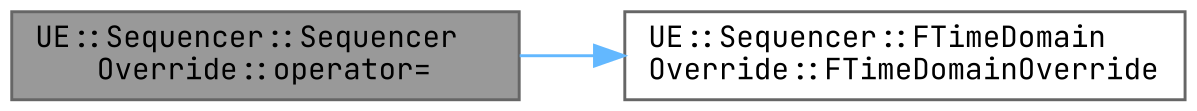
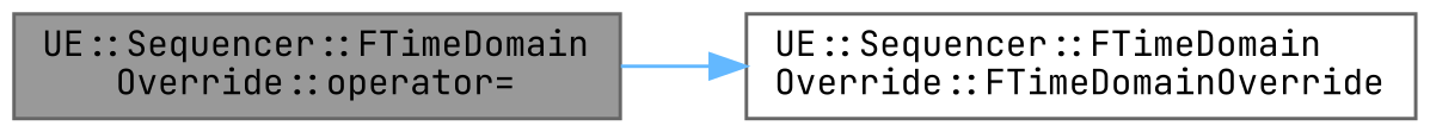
  digraph {
    rankdir=LR
    fontname="JetBrains Mono"
    node [fontname="JetBrains Mono" fontsize=10 shape=box style=filled]
-   n1 [color=gray40 fillcolor=grey60 fontcolor=black height=0.2 label="UE::Sequencer::Sequencer\lOverride::operator=" width=0.4]
+   n1 [color=gray40 fillcolor=grey60 fontcolor=black height=0.2 label="UE::Sequencer::FTimeDomain\lOverride::operator=" width=0.4]
    n2 [color=grey40 fillcolor=white height=0.2 label="UE::Sequencer::FTimeDomain\lOverride::FTimeDomainOverride" width=0.4]
    n1 -> n2 [color=steelblue1 fontname="JetBrains Mono" fontsize=10 labelfontname=Helvetica labelfontsize=10 style=solid]
  }
